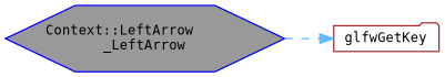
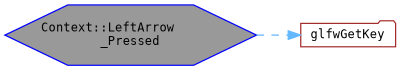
  digraph {
    rankdir=LR
    node [fontname=Terminal fontsize=10 style=filled]
-   n1 [color=blue fillcolor=grey60 fontcolor=black height=0.2 label="Context::LeftArrow\l_LeftArrow" shape=hexagon width=0.4]
+   n1 [color=blue fillcolor=grey60 fontcolor=black height=0.2 label="Context::LeftArrow\l_Pressed" shape=hexagon width=0.4]
    n2 [color=brown fillcolor=white height=0.2 label=glfwGetKey shape=folder width=0.4]
    n1 -> n2 [color=steelblue1 fontname=Terminal fontsize=10 labelfontname=Helvetica labelfontsize=10 style=dashed]
  }
